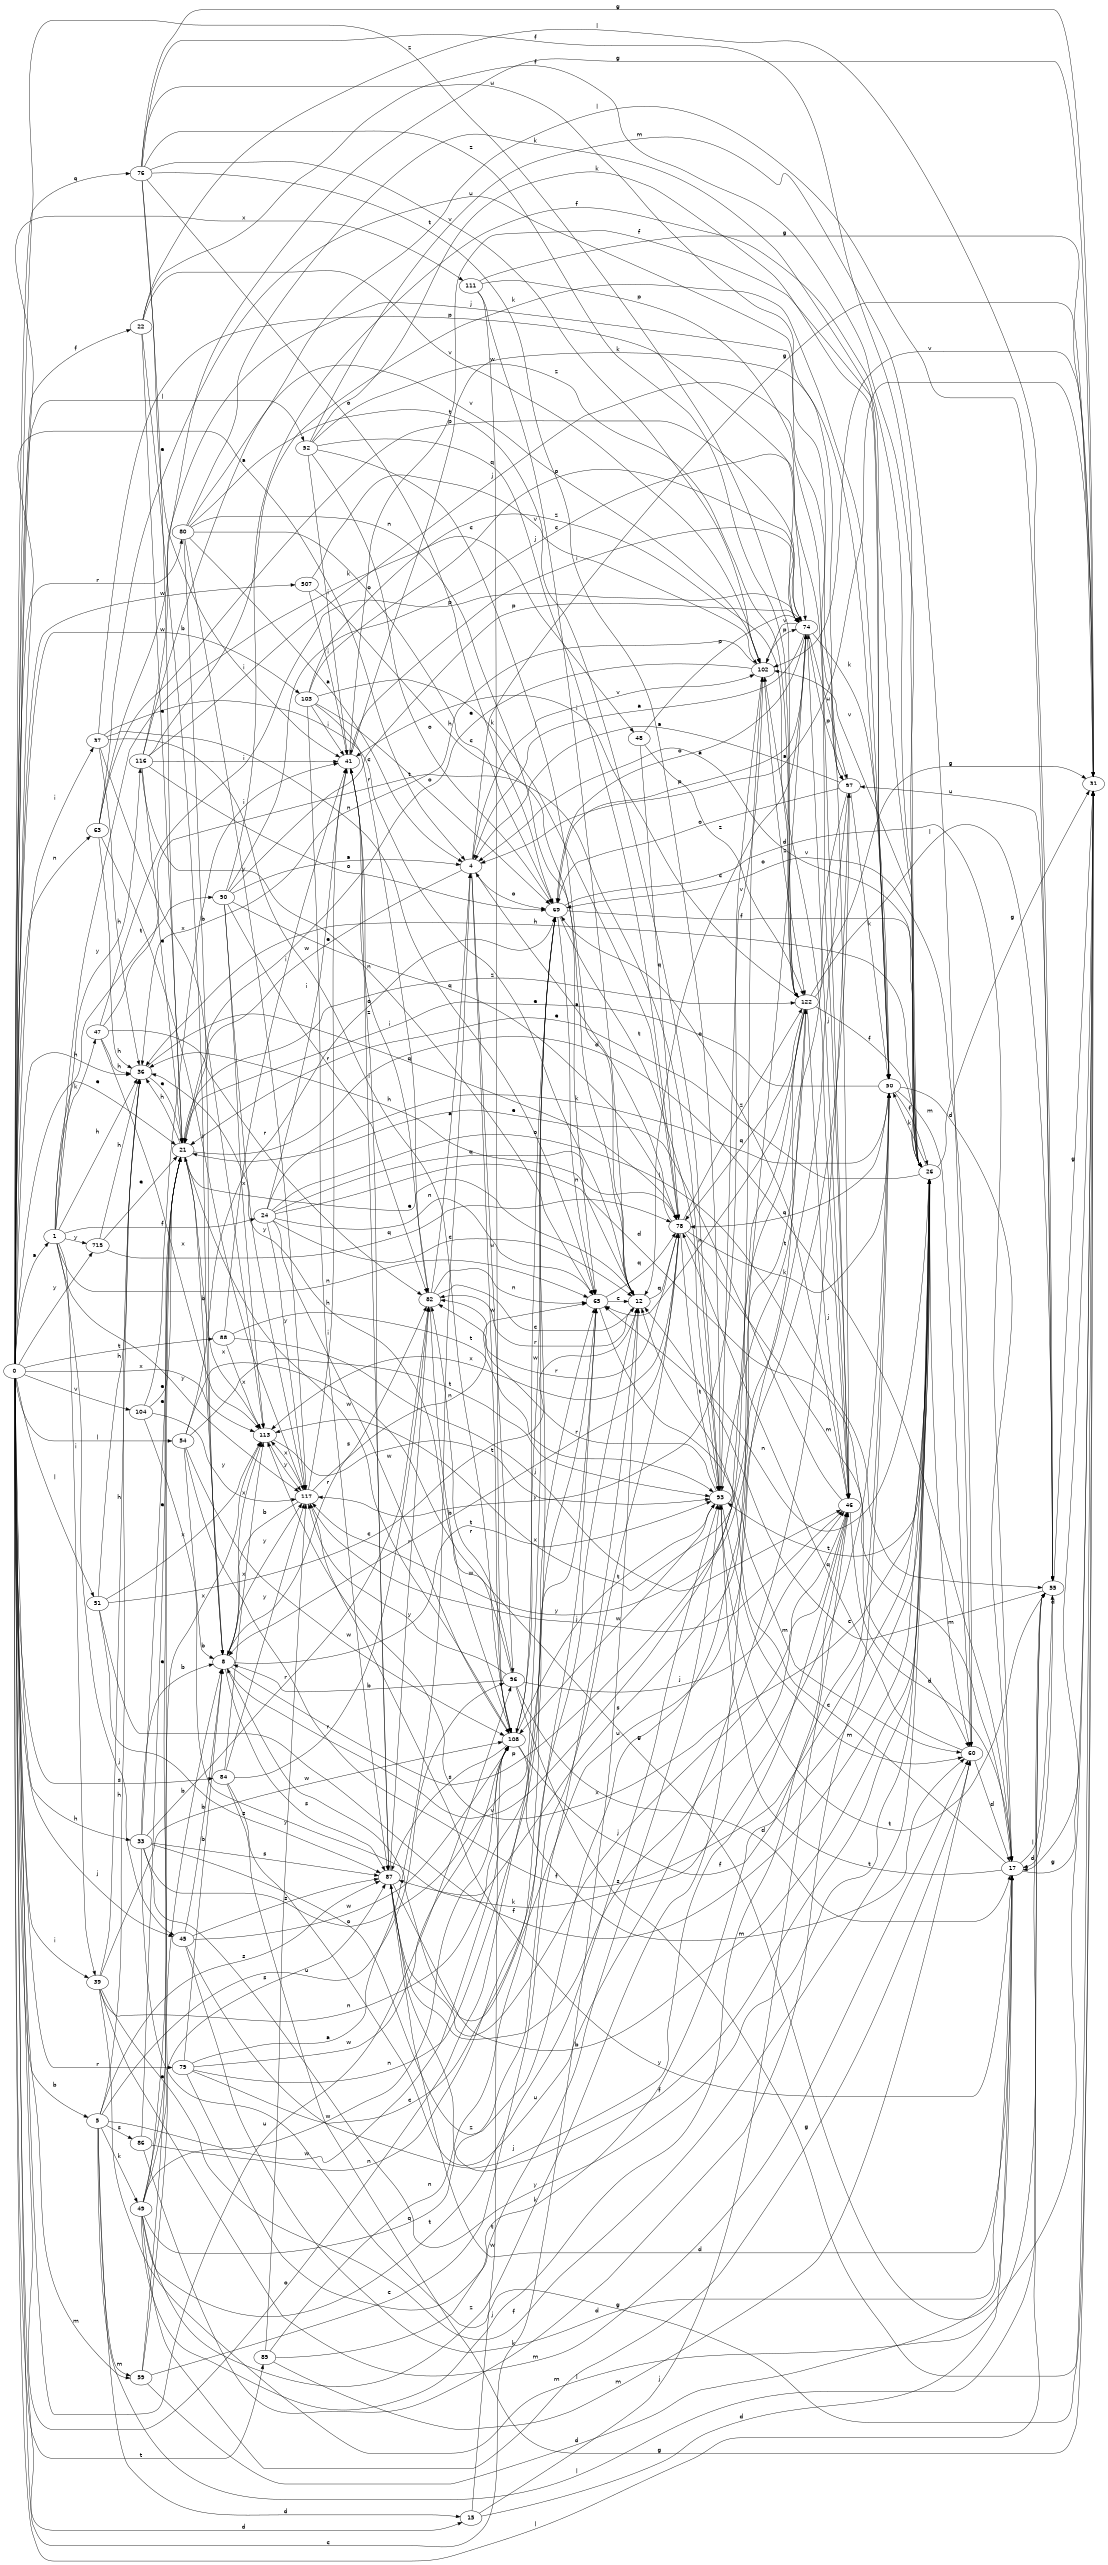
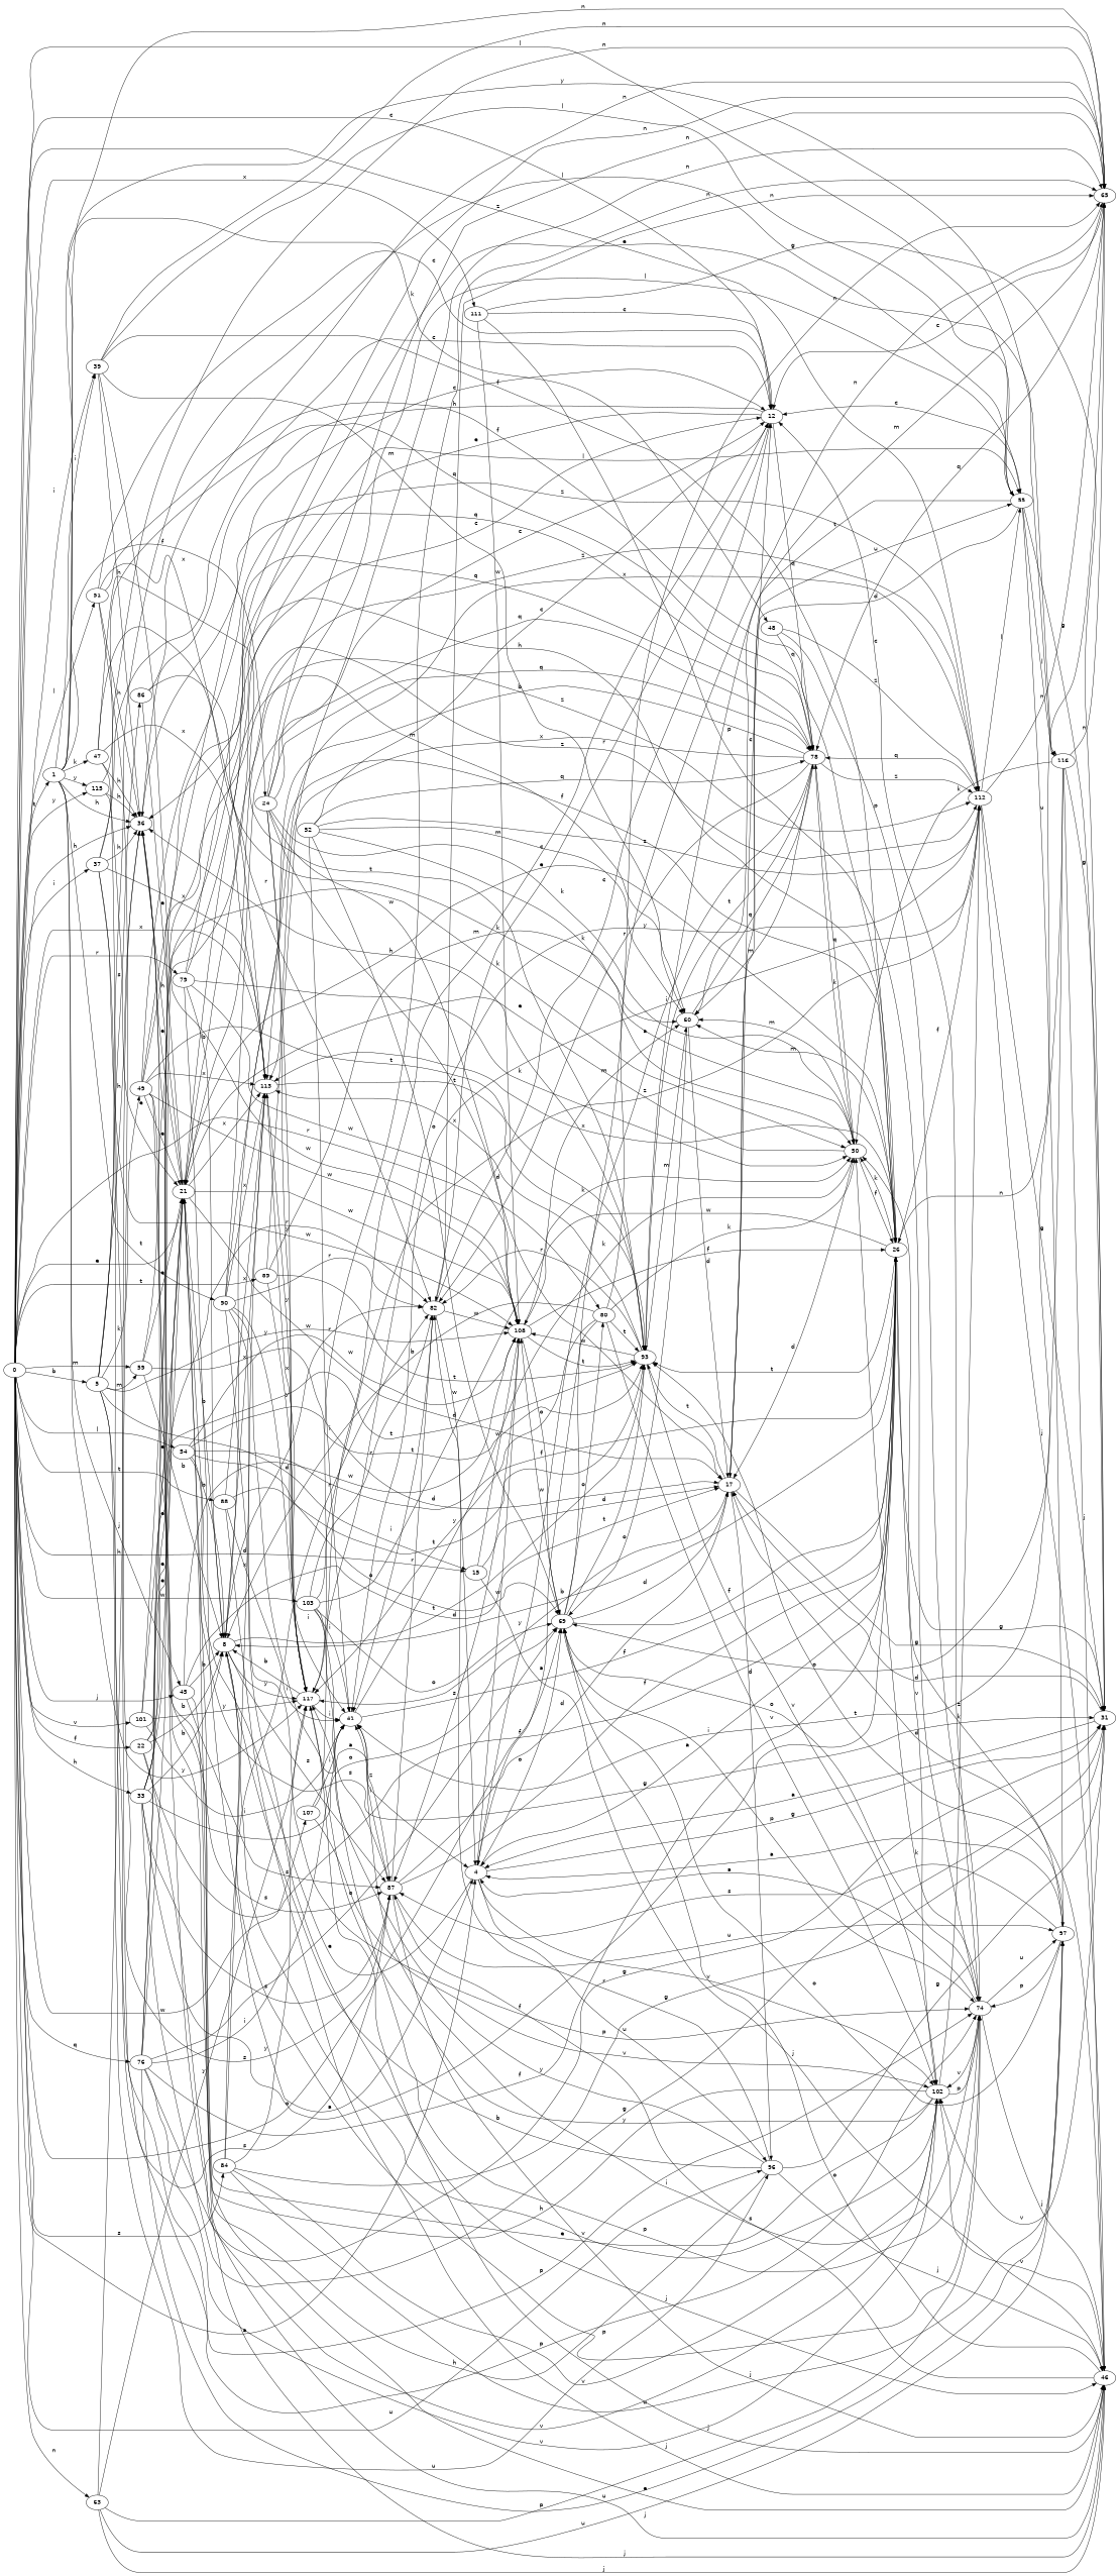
  strict digraph {
    fontname="DejaVu Sans"
    rankdir=LR
    node [fontname="DejaVu Sans"]
    edge [fontname="DejaVu Sans"]
    0
    1
    4
    5
    12
    15
    21
    22
    33
    36
    37
    39
    45
    51
    52
    54
    55
    59
    63
    69
    76
    79
    80
    84
    88
    89
    96
-   101 [label=104]
+   101
    103
-   107 [label=507]
+   107
    111
    113
-   115 [label=715]
-   122
+   115
+   122 [label=112]
    24
    47
    48
    65
    90
    116
    117
    31
    102
    108
    49
    86
    87
    82
    78
    17
    46
    8
    26
    74
    60
    41
    50
    93
    97
-   0 -> 1 [label=a]
+   0 -> 1 [label=t]
    0 -> 4 [label=a]
    0 -> 5 [label=b]
    0 -> 12 [label=c]
    0 -> 15 [label=d]
    0 -> 21 [label=e]
    0 -> 22 [label=f]
    0 -> 33 [label=h]
    0 -> 36 [label=h]
    0 -> 37 [label=i]
    0 -> 39 [label=i]
    0 -> 45 [label=j]
    0 -> 51 [label=l]
-   0 -> 52 [label=l]
    0 -> 54 [label=l]
    0 -> 55 [label=l]
    0 -> 59 [label=m]
    0 -> 63 [label=n]
    0 -> 69 [label=o]
    0 -> 76 [label=q]
    0 -> 79 [label=r]
    0 -> 80 [label=r]
    0 -> 84 [label=s]
    0 -> 88 [label=t]
    0 -> 89 [label=t]
    0 -> 96 [label=u]
    0 -> 101 [label=v]
    0 -> 103 [label=w]
    0 -> 107 [label=w]
    0 -> 111 [label=x]
    0 -> 113 [label=x]
    0 -> 115 [label=y]
    0 -> 122 [label=z]
    1 -> 36 [label=h]
    1 -> 39 [label=i]
    1 -> 45 [label=j]
    1 -> 115 [label=y]
    1 -> 24 [label=f]
    1 -> 47 [label=k]
    1 -> 48 [label=k]
    1 -> 65 [label=n]
    1 -> 90 [label=t]
    1 -> 116 [label=y]
    1 -> 117 [label=y]
    4 -> 21 [label=e]
    4 -> 69 [label=o]
    4 -> 96 [label=u]
    4 -> 31 [label=g]
    4 -> 102 [label=v]
    4 -> 108 [label=w]
    5 -> 15 [label=d]
    5 -> 36 [label=h]
    5 -> 55 [label=l]
    5 -> 59 [label=m]
    5 -> 96 [label=u]
    5 -> 108 [label=w]
    5 -> 49 [label=k]
    5 -> 86 [label=s]
    5 -> 87 [label=s]
    12 -> 21 [label=e]
    12 -> 36 [label=h]
    12 -> 82 [label=r]
    12 -> 78 [label=q]
    15 -> 108 [label=w]
    15 -> 17 [label=d]
    15 -> 46 [label=j]
    21 -> 36 [label=h]
    21 -> 113 [label=x]
    21 -> 122 [label=z]
    21 -> 108 [label=w]
    21 -> 17 [label=d]
    21 -> 8 [label=b]
    22 -> 21 [label=e]
    22 -> 55 [label=l]
    22 -> 102 [label=v]
    22 -> 8 [label=b]
    22 -> 26 [label=f]
    33 -> 21 [label=e]
    33 -> 69 [label=o]
    33 -> 122 [label=z]
    33 -> 31 [label=g]
    33 -> 87 [label=s]
    33 -> 82 [label=r]
    33 -> 8 [label=b]
-   33 -> 26 [label=y]
+   33 -> 26 [label=f]
    36 -> 21 [label=e]
    36 -> 78 [label=q]
    37 -> 12 [label=c]
    37 -> 36 [label=h]
    37 -> 113 [label=x]
    37 -> 65 [label=n]
    37 -> 108 [label=w]
    37 -> 74 [label=p]
    39 -> 36 [label=h]
    39 -> 55 [label=l]
    39 -> 65 [label=n]
    39 -> 108 [label=w]
    39 -> 26 [label=f]
    39 -> 60 [label=m]
    45 -> 108 [label=w]
    45 -> 87 [label=s]
    45 -> 17 [label=d]
    45 -> 46 [label=j]
    45 -> 8 [label=b]
    51 -> 12 [label=c]
    51 -> 36 [label=h]
    51 -> 113 [label=x]
    51 -> 87 [label=s]
    51 -> 26 [label=f]
    52 -> 12 [label=c]
    52 -> 69 [label=o]
    52 -> 122 [label=z]
    52 -> 78 [label=q]
    52 -> 60 [label=m]
    52 -> 41 [label=i]
    52 -> 50 [label=k]
    54 -> 69 [label=o]
    54 -> 31 [label=g]
    54 -> 108 [label=w]
    54 -> 8 [label=b]
    54 -> 26 [label=f]
    54 -> 93 [label=t]
    55 -> 12 [label=c]
    55 -> 31 [label=g]
    55 -> 17 [label=d]
    55 -> 93 [label=t]
    55 -> 97 [label=u]
    59 -> 12 [label=c]
    59 -> 21 [label=e]
    59 -> 17 [label=d]
    59 -> 8 [label=b]
    63 -> 36 [label=h]
    63 -> 117 [label=y]
    63 -> 46 [label=j]
    63 -> 74 [label=p]
    63 -> 97 [label=u]
    69 -> 65 [label=n]
    69 -> 108 [label=w]
    69 -> 17 [label=d]
    69 -> 26 [label=f]
    69 -> 74 [label=p]
    69 -> 93 [label=t]
    76 -> 21 [label=e]
    76 -> 69 [label=o]
    76 -> 122 [label=z]
    76 -> 31 [label=g]
    76 -> 102 [label=v]
    76 -> 26 [label=f]
    76 -> 41 [label=i]
    76 -> 93 [label=t]
    76 -> 97 [label=u]
    79 -> 4 [label=a]
    79 -> 12 [label=c]
    79 -> 65 [label=n]
    79 -> 108 [label=w]
    79 -> 8 [label=b]
    79 -> 50 [label=k]
    80 -> 4 [label=a]
-   80 -> 69 [label=o]
+   69 -> 80 [label=o]
    80 -> 65 [label=n]
    80 -> 117 [label=y]
    80 -> 102 [label=v]
    80 -> 8 [label=b]
    80 -> 50 [label=k]
    80 -> 93 [label=t]
    84 -> 113 [label=x]
    84 -> 117 [label=y]
    84 -> 31 [label=g]
+   84 -> 102 [label=v]
    84 -> 82 [label=r]
    84 -> 97 [label=u]
    88 -> 113 [label=x]
    88 -> 46 [label=j]
    88 -> 41 [label=i]
    88 -> 93 [label=t]
    89 -> 65 [label=n]
    89 -> 117 [label=y]
    89 -> 60 [label=m]
    89 -> 93 [label=t]
    96 -> 36 [label=h]
    96 -> 117 [label=y]
    96 -> 31 [label=g]
    96 -> 82 [label=r]
-   96 -> 17 [label=d]
+   17 -> 96 [label=d]
    96 -> 46 [label=j]
    96 -> 8 [label=b]
    101 -> 21 [label=e]
    101 -> 117 [label=y]
    101 -> 41 [label=i]
    101 -> 50 [label=k]
    103 -> 69 [label=o]
    103 -> 122 [label=z]
    103 -> 87 [label=s]
    103 -> 82 [label=r]
    103 -> 74 [label=p]
    103 -> 41 [label=i]
-   103 -> 78 [label=k]
+   103 -> 50 [label=k]
    107 -> 12 [label=c]
    107 -> 102 [label=v]
    107 -> 41 [label=i]
    111 -> 12 [label=c]
    111 -> 31 [label=g]
    111 -> 108 [label=w]
    111 -> 74 [label=p]
    113 -> 117 [label=y]
    113 -> 93 [label=t]
    115 -> 21 [label=e]
    115 -> 36 [label=h]
    115 -> 78 [label=q]
    122 -> 55 [label=l]
    122 -> 113 [label=x]
    122 -> 65 [label=n]
    122 -> 117 [label=y]
    122 -> 31 [label=g]
    122 -> 78 [label=q]
    122 -> 46 [label=j]
    122 -> 26 [label=f]
    122 -> 41 [label=i]
    24 -> 12 [label=c]
    24 -> 55 [label=l]
    24 -> 65 [label=n]
    24 -> 117 [label=y]
    24 -> 108 [label=w]
    24 -> 78 [label=q]
    24 -> 17 [label=d]
    24 -> 41 [label=i]
    24 -> 50 [label=k]
    47 -> 36 [label=h]
    47 -> 113 [label=x]
    47 -> 82 [label=r]
    47 -> 74 [label=p]
    47 -> 93 [label=t]
    48 -> 122 [label=z]
    48 -> 78 [label=q]
    48 -> 74 [label=p]
    65 -> 12 [label=c]
    65 -> 78 [label=q]
    65 -> 60 [label=m]
    90 -> 4 [label=a]
    90 -> 113 [label=x]
    90 -> 117 [label=y]
    90 -> 82 [label=r]
    90 -> 78 [label=q]
    90 -> 46 [label=j]
    90 -> 26 [label=f]
    90 -> 74 [label=p]
    116 -> 21 [label=e]
-   116 -> 55 [label=l]
+   55 -> 116 [label=l]
    116 -> 69 [label=o]
    116 -> 65 [label=n]
    116 -> 31 [label=g]
    116 -> 46 [label=j]
    116 -> 41 [label=i]
    116 -> 50 [label=k]
    117 -> 113 [label=x]
    117 -> 65 [label=n]
    117 -> 46 [label=j]
    117 -> 8 [label=b]
    117 -> 41 [label=i]
    31 -> 4 [label=a]
    31 -> 102 [label=v]
    31 -> 17 [label=d]
    102 -> 21 [label=e]
    102 -> 36 [label=h]
    102 -> 122 [label=z]
    102 -> 117 [label=y]
    102 -> 74 [label=p]
    108 -> 69 [label=o]
    108 -> 87 [label=s]
    108 -> 26 [label=f]
    108 -> 60 [label=m]
    108 -> 93 [label=t]
    49 -> 21 [label=e]
    49 -> 113 [label=x]
    49 -> 122 [label=z]
    49 -> 108 [label=w]
    49 -> 87 [label=s]
    49 -> 78 [label=q]
    49 -> 46 [label=j]
    49 -> 60 [label=m]
    49 -> 93 [label=t]
    86 -> 21 [label=e]
    86 -> 65 [label=n]
    86 -> 50 [label=k]
    87 -> 82 [label=r]
    87 -> 17 [label=d]
    87 -> 46 [label=j]
    87 -> 26 [label=f]
    87 -> 41 [label=i]
    87 -> 97 [label=u]
-   82 -> 4 [label=a]
+   82 -> 4 [label=w]
    82 -> 12 [label=c]
    82 -> 65 [label=n]
    82 -> 108 [label=w]
    82 -> 41 [label=i]
    78 -> 4 [label=a]
    78 -> 113 [label=x]
    78 -> 122 [label=z]
    78 -> 82 [label=r]
    78 -> 8 [label=b]
    78 -> 60 [label=m]
    78 -> 50 [label=k]
    78 -> 93 [label=t]
    17 -> 12 [label=c]
-   17 -> 55 [label=l]
+   17 -> 55 [label=u]
    17 -> 117 [label=y]
    17 -> 31 [label=g]
    17 -> 93 [label=t]
    46 -> 21 [label=e]
    46 -> 69 [label=o]
    46 -> 102 [label=v]
    46 -> 87 [label=s]
    46 -> 17 [label=d]
    8 -> 113 [label=x]
    8 -> 117 [label=y]
    8 -> 102 [label=v]
    8 -> 87 [label=s]
    8 -> 82 [label=r]
    8 -> 74 [label=p]
    8 -> 93 [label=t]
    26 -> 4 [label=a]
    26 -> 21 [label=e]
    26 -> 36 [label=h]
    26 -> 113 [label=x]
    26 -> 65 [label=n]
    26 -> 31 [label=g]
    26 -> 102 [label=v]
+   26 -> 108 [label=w]
    26 -> 8 [label=b]
    26 -> 60 [label=m]
    26 -> 50 [label=k]
    26 -> 93 [label=t]
    74 -> 4 [label=a]
    74 -> 12 [label=c]
    74 -> 69 [label=o]
    74 -> 102 [label=v]
    74 -> 46 [label=j]
    74 -> 41 [label=i]
    74 -> 50 [label=k]
    74 -> 97 [label=u]
    60 -> 69 [label=o]
    60 -> 78 [label=q]
    60 -> 17 [label=d]
    41 -> 87 [label=z]
    41 -> 26 [label=f]
    41 -> 50 [label=k]
    50 -> 21 [label=e]
    50 -> 78 [label=q]
    50 -> 17 [label=d]
    50 -> 26 [label=f]
    50 -> 60 [label=m]
+   93 -> 36 [label=h]
+   93 -> 113 [label=x]
    93 -> 102 [label=v]
    93 -> 108 [label=w]
    93 -> 82 [label=r]
    93 -> 60 [label=m]
    97 -> 4 [label=a]
    97 -> 69 [label=o]
    97 -> 87 [label=s]
    97 -> 74 [label=p]
    97 -> 50 [label=k]
    97 -> 93 [label=t]
  }
